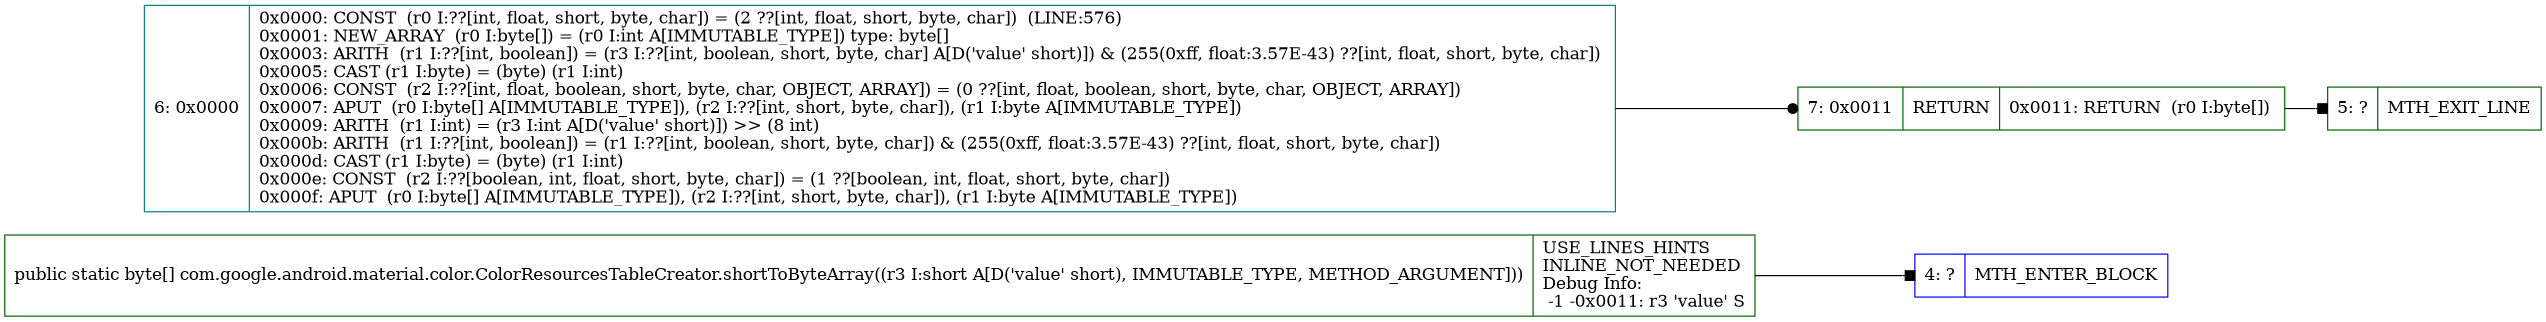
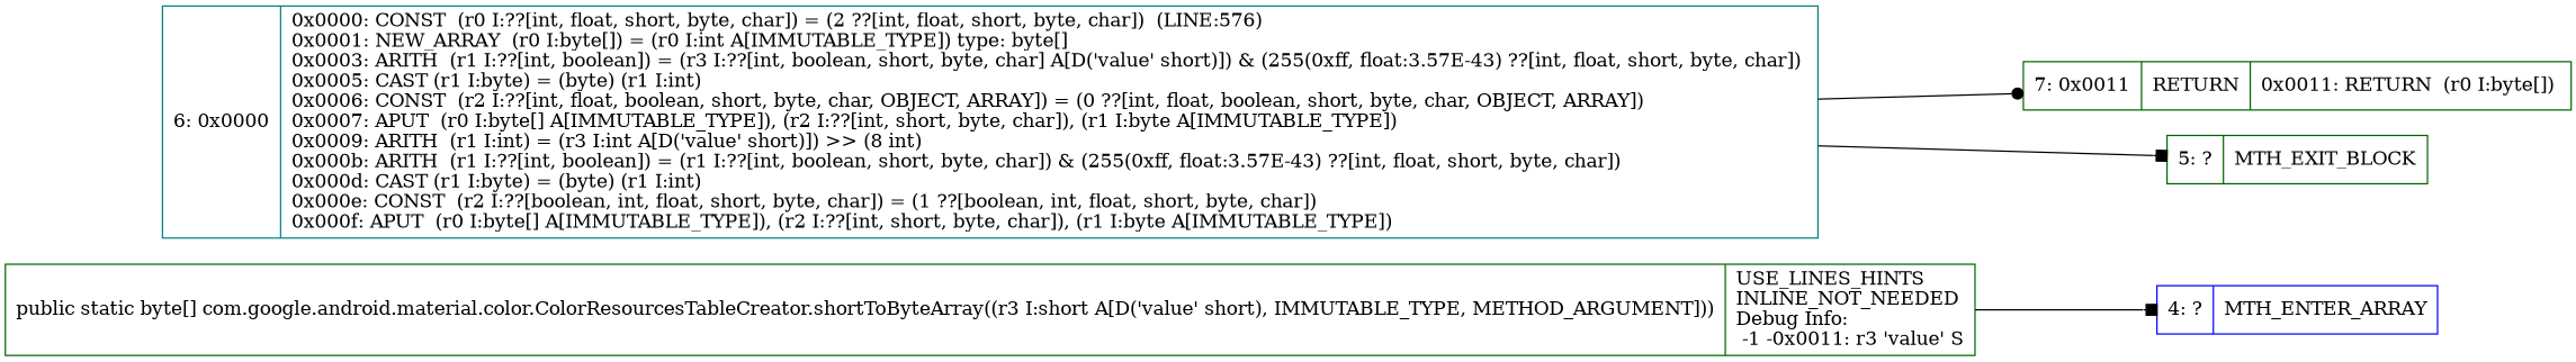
  digraph {
    rankdir=LR
    node [color=darkgreen shape=record]
    edge [arrowhead=box]
-   n1 [color=blue label="{4\:\ ?|MTH_ENTER_BLOCK\l}"]
+   n1 [color=blue label="{4\:\ ?|MTH_ENTER_ARRAY\l}"]
    n2 [color=teal label="{6\:\ 0x0000|0x0000: CONST  (r0 I:??[int, float, short, byte, char]) = (2 ??[int, float, short, byte, char])  (LINE:576)\l0x0001: NEW_ARRAY  (r0 I:byte[]) = (r0 I:int A[IMMUTABLE_TYPE]) type: byte[] \l0x0003: ARITH  (r1 I:??[int, boolean]) = (r3 I:??[int, boolean, short, byte, char] A[D('value' short)]) & (255(0xff, float:3.57E\-43) ??[int, float, short, byte, char]) \l0x0005: CAST (r1 I:byte) = (byte) (r1 I:int) \l0x0006: CONST  (r2 I:??[int, float, boolean, short, byte, char, OBJECT, ARRAY]) = (0 ??[int, float, boolean, short, byte, char, OBJECT, ARRAY]) \l0x0007: APUT  (r0 I:byte[] A[IMMUTABLE_TYPE]), (r2 I:??[int, short, byte, char]), (r1 I:byte A[IMMUTABLE_TYPE]) \l0x0009: ARITH  (r1 I:int) = (r3 I:int A[D('value' short)]) \>\> (8 int) \l0x000b: ARITH  (r1 I:??[int, boolean]) = (r1 I:??[int, boolean, short, byte, char]) & (255(0xff, float:3.57E\-43) ??[int, float, short, byte, char]) \l0x000d: CAST (r1 I:byte) = (byte) (r1 I:int) \l0x000e: CONST  (r2 I:??[boolean, int, float, short, byte, char]) = (1 ??[boolean, int, float, short, byte, char]) \l0x000f: APUT  (r0 I:byte[] A[IMMUTABLE_TYPE]), (r2 I:??[int, short, byte, char]), (r1 I:byte A[IMMUTABLE_TYPE]) \l}"]
    n3 [label="{7\:\ 0x0011|RETURN\l|0x0011: RETURN  (r0 I:byte[]) \l}"]
-   n4 [label="{5\:\ ?|MTH_EXIT_LINE\l}"]
+   n4 [label="{5\:\ ?|MTH_EXIT_BLOCK\l}"]
    n5 [label="{public static byte[] com.google.android.material.color.ColorResourcesTableCreator.shortToByteArray((r3 I:short A[D('value' short), IMMUTABLE_TYPE, METHOD_ARGUMENT]))  | USE_LINES_HINTS\lINLINE_NOT_NEEDED\lDebug Info:\l  \-1 \-0x0011: r3 'value' S\l}"]
    n2 -> n3 [arrowhead=dot]
-   n3 -> n4
+   n2 -> n4
    n5 -> n1
  }
